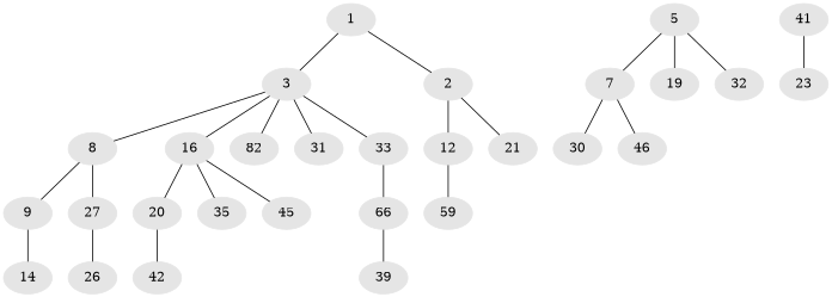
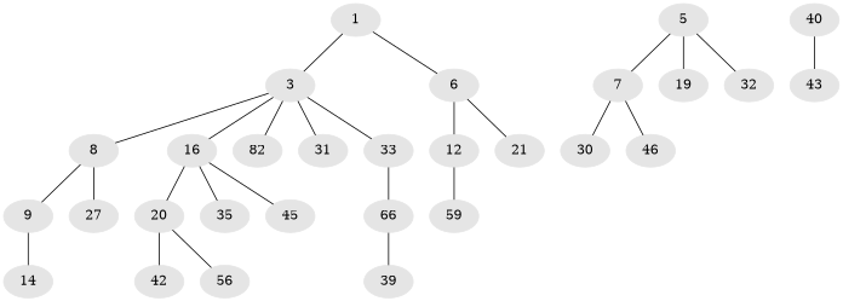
  graph {
    node [color=gray90 style=filled]
    1 [super="+2"]
    3 [super="+18+14+58+4+17"]
-   6 [super="+34+66" label=2]
+   6 [super="+34+66"]
    8
    16 [super="+27+49+61"]
    n6 [label=82]
    31 [super="+55"]
    33
    12
    21
    7 [super="+10+37+62+50+11"]
    5
    19
    32
    9 [super="+15"]
    n16 [label=27]
    20
    35
    45
    n20 [label=66]
    30
    46
    59 [super="+67+64"]
-   43 [super="+65" label=23]
-   40 [label=41]
+   43 [super="+65"]
+   40
    n26 [label=14]
-   26
    42
+   56
    39
    1 -- 3
    1 -- 6
    3 -- 8
    3 -- 16
    3 -- n6
    3 -- 31
    3 -- 33
    6 -- 12
    6 -- 21
    8 -- 9
    8 -- n16
    16 -- 20
    16 -- 35
    16 -- 45
    33 -- n20
    12 -- 59
    7 -- 30
    7 -- 46
    5 -- 7
    5 -- 19
    5 -- 32
    9 -- n26
-   n16 -- 26
    20 -- 42
+   20 -- 56
    n20 -- 39
    40 -- 43
  }
